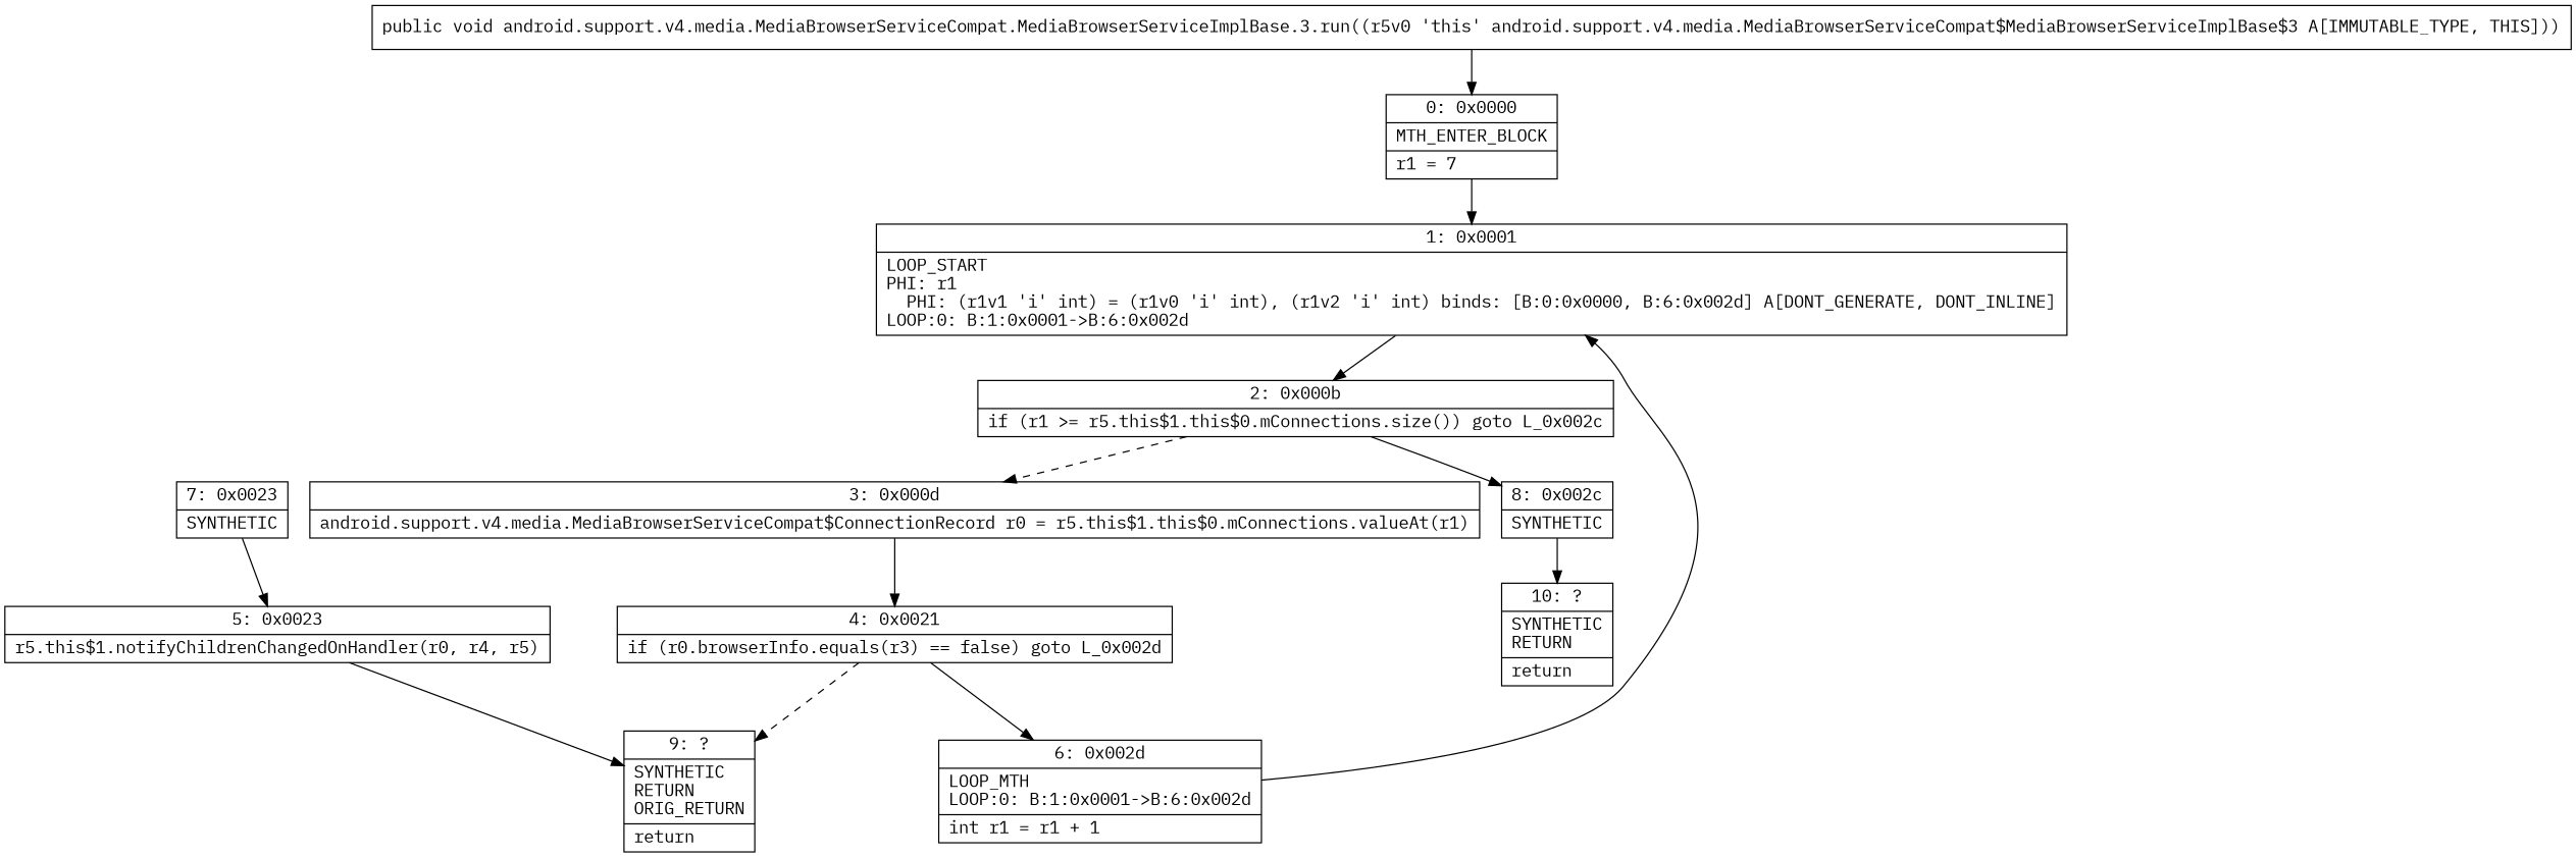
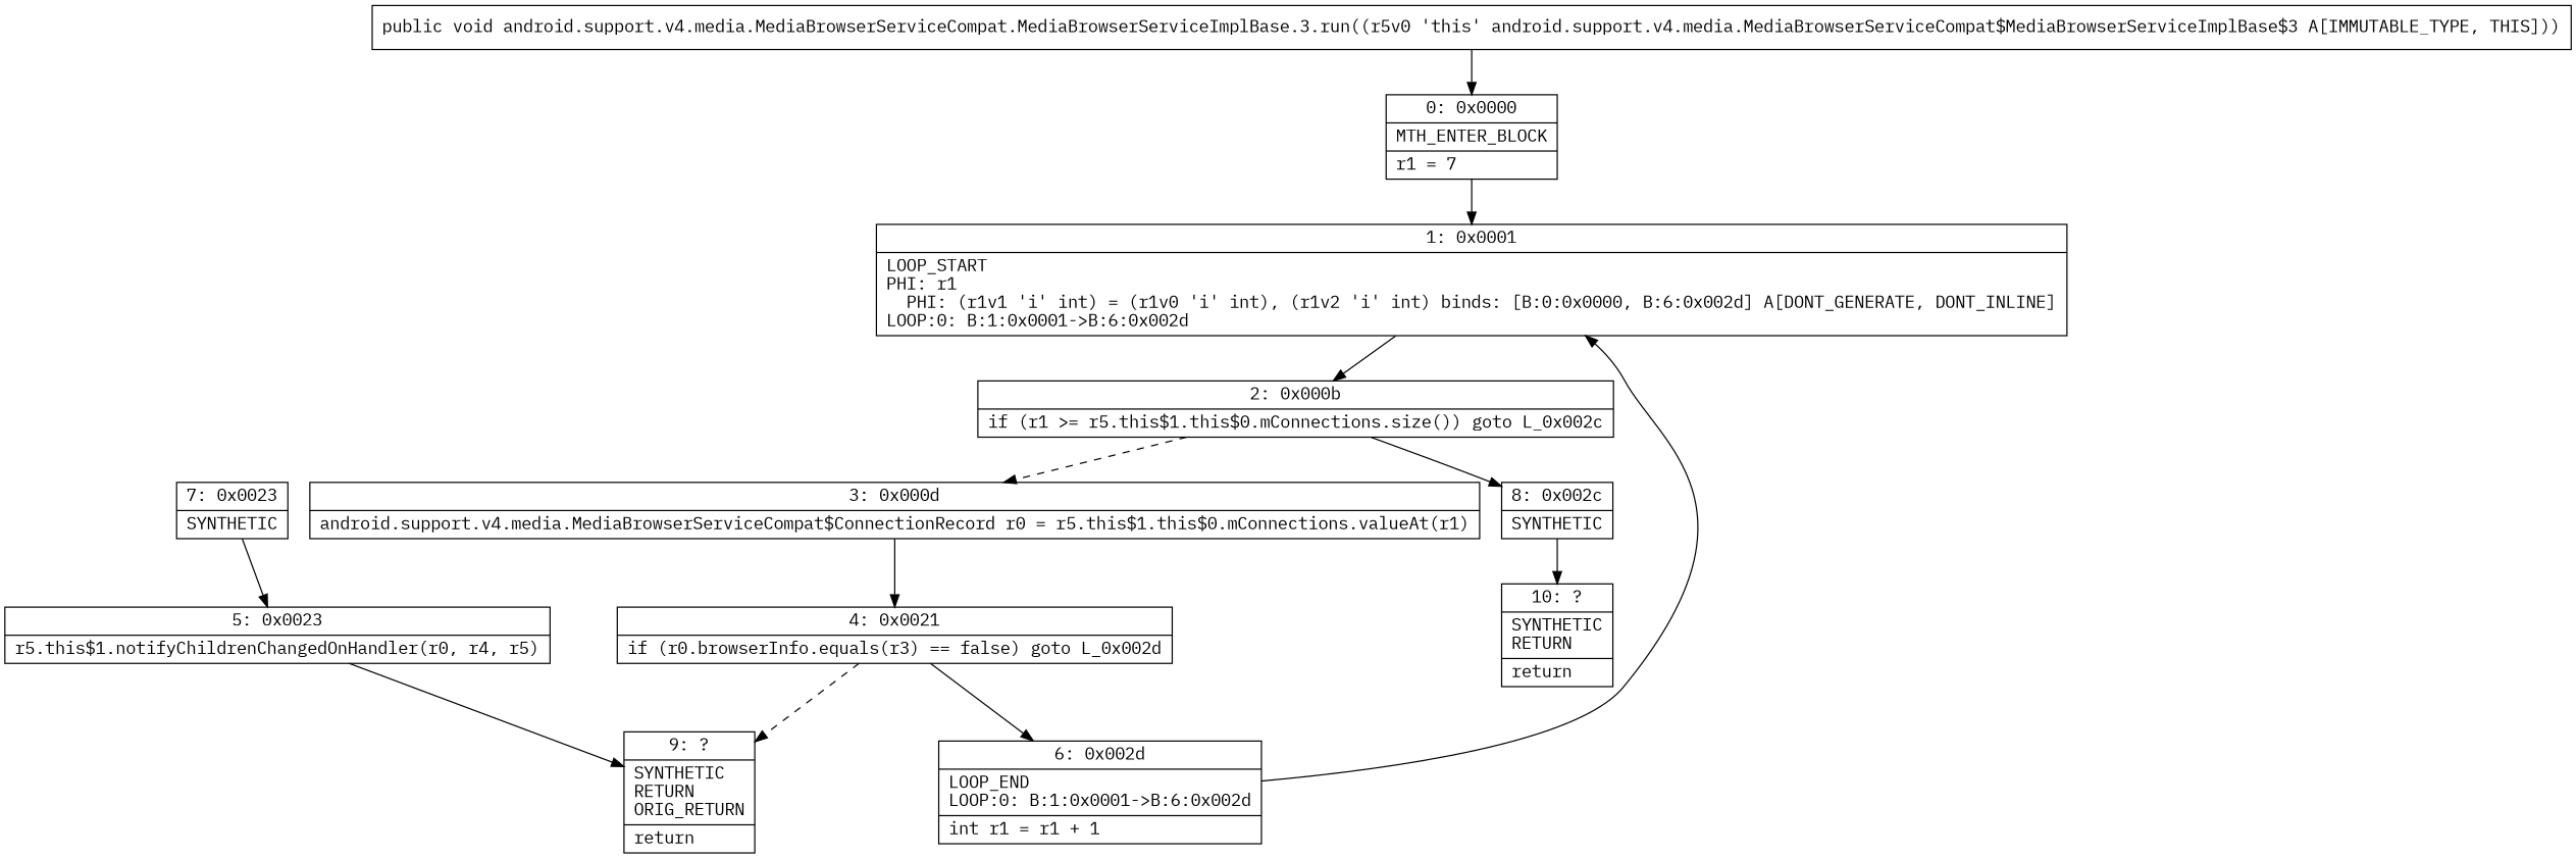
  digraph {
    fontname="IBM Plex Mono"
    node [fontname="IBM Plex Mono" shape=record]
    edge [fontname="IBM Plex Mono"]
    n1 [label="{0\:\ 0x0000|MTH_ENTER_BLOCK\l|r1 = 7\l}"]
    n2 [label="{1\:\ 0x0001|LOOP_START\lPHI: r1 \l  PHI: (r1v1 'i' int) = (r1v0 'i' int), (r1v2 'i' int) binds: [B:0:0x0000, B:6:0x002d] A[DONT_GENERATE, DONT_INLINE]\lLOOP:0: B:1:0x0001\-\>B:6:0x002d\l}"]
    n3 [label="{2\:\ 0x000b|if (r1 \>= r5.this$1.this$0.mConnections.size()) goto L_0x002c\l}"]
    n4 [label="{3\:\ 0x000d|android.support.v4.media.MediaBrowserServiceCompat$ConnectionRecord r0 = r5.this$1.this$0.mConnections.valueAt(r1)\l}"]
    n5 [label="{8\:\ 0x002c|SYNTHETIC\l}"]
    n6 [label="{4\:\ 0x0021|if (r0.browserInfo.equals(r3) == false) goto L_0x002d\l}"]
    n7 [label="{10\:\ ?|SYNTHETIC\lRETURN\l|return\l}"]
-   n8 [label="{6\:\ 0x002d|LOOP_MTH\lLOOP:0: B:1:0x0001\-\>B:6:0x002d\l|int r1 = r1 + 1\l}"]
+   n8 [label="{6\:\ 0x002d|LOOP_END\lLOOP:0: B:1:0x0001\-\>B:6:0x002d\l|int r1 = r1 + 1\l}"]
    n9 [label="{9\:\ ?|SYNTHETIC\lRETURN\lORIG_RETURN\l|return\l}"]
    n10 [label="{7\:\ 0x0023|SYNTHETIC\l}"]
    n11 [label="{5\:\ 0x0023|r5.this$1.notifyChildrenChangedOnHandler(r0, r4, r5)\l}"]
    n12 [label="{public void android.support.v4.media.MediaBrowserServiceCompat.MediaBrowserServiceImplBase.3.run((r5v0 'this' android.support.v4.media.MediaBrowserServiceCompat$MediaBrowserServiceImplBase$3 A[IMMUTABLE_TYPE, THIS])) }"]
    n1 -> n2
    n2 -> n3
    n3 -> n4 [style=dashed]
    n3 -> n5
    n4 -> n6
    n5 -> n7
    n6 -> n8
    n6 -> n9 [style=dashed]
    n8 -> n2
    n10 -> n11
    n11 -> n9
    n12 -> n1
  }
